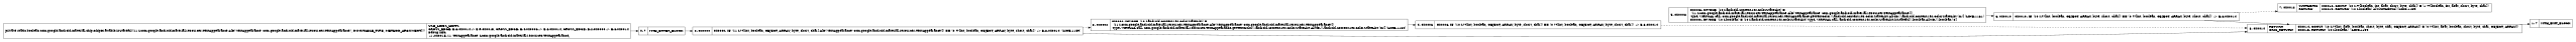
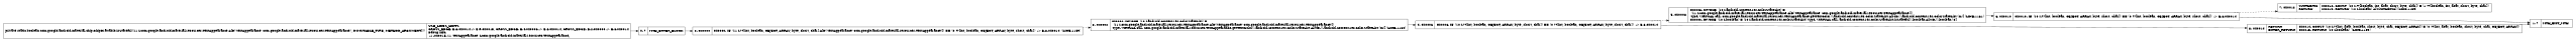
  digraph {
    rankdir=LR
    node [shape=record]
    n1 [label="{0\:\ ?|MTH_ENTER_BLOCK\l}"]
    n2 [label="{2\:\ 0x0000|0x0000: IF  (r1 I:??[int, boolean, OBJECT, ARRAY, byte, short, char] A[D('textAppearance' com.google.android.material.resources.TextAppearance)]) == (0 ??[int, boolean, OBJECT, ARRAY, byte, short, char])  \-\> B:8:0x0014  (LINE:1159)\l}"]
    n3 [label="{3\:\ 0x0002|0x0002: INVOKE  (r0 I:android.content.res.ColorStateList) = \l  (r1 I:com.google.android.material.resources.TextAppearance A[D('textAppearance' com.google.android.material.resources.TextAppearance)])\l type: VIRTUAL call: com.google.android.material.resources.TextAppearance.getTextColor():android.content.res.ColorStateList A[MD:():android.content.res.ColorStateList (m)] (LINE:1160)\l}"]
-   n4 [label="{8\:\ 0x0014|RETURN\lORIG_RETURN\l|0x0014: CONST  (r0 I:??[int, float, boolean, short, byte, char, OBJECT, ARRAY]) = (0 ??[int, float, boolean, short, byte, char, OBJECT, ARRAY]) \l0x0015: RETURN  (r0 I:boolean)  (LINE:1159)\l}"]
+   n4 [label="{8\:\ 0x0014|RETURN\lENTER_RETURN\l|0x0014: CONST  (r0 I:??[int, float, boolean, short, byte, char, OBJECT, ARRAY]) = (0 ??[int, float, boolean, short, byte, char, OBJECT, ARRAY]) \l0x0015: RETURN  (r0 I:boolean)  (LINE:1159)\l}"]
    n5 [label="{4\:\ 0x0006|0x0006: IF  (r0 I:??[int, boolean, OBJECT, ARRAY, byte, short, char]) == (0 ??[int, boolean, OBJECT, ARRAY, byte, short, char])  \-\> B:8:0x0014 \l}"]
-   n6 [label="{1\:\ ?|MTH_EXIT_BLOCK\l}"]
+   n6 [label="{1\:\ ?|MTH_EXIT_MTH\l}"]
    n7 [label="{5\:\ 0x0008|0x0008: INVOKE  (r0 I:android.content.res.ColorStateList) = \l  (r1 I:com.google.android.material.resources.TextAppearance A[D('textAppearance' com.google.android.material.resources.TextAppearance)])\l type: VIRTUAL call: com.google.android.material.resources.TextAppearance.getTextColor():android.content.res.ColorStateList A[MD:():android.content.res.ColorStateList (m)] (LINE:1161)\l0x000c: INVOKE  (r0 I:boolean) = (r0 I:android.content.res.ColorStateList) type: VIRTUAL call: android.content.res.ColorStateList.isStateful():boolean A[MD:():boolean (c)]\l}"]
    n8 [label="{6\:\ 0x0010|0x0010: IF  (r0 I:??[int, boolean, OBJECT, ARRAY, byte, short, char]) == (0 ??[int, boolean, OBJECT, ARRAY, byte, short, char])  \-\> B:8:0x0014 \l}"]
    n9 [label="{7\:\ 0x0012|SYNTHETIC\lRETURN\l|0x0012: CONST  (r0 I:??[boolean, int, float, short, byte, char]) = (1 ??[boolean, int, float, short, byte, char]) \l0x0015: RETURN  (r0 I:boolean) A[SYNTHETIC] (LINE:1159)\l}"]
    n10 [label="{private static boolean com.google.android.material.chip.ChipDrawable.isStateful((r1 I:com.google.android.material.resources.TextAppearance A[D('textAppearance' com.google.android.material.resources.TextAppearance), IMMUTABLE_TYPE, METHOD_ARGUMENT]))  | USE_LINES_HINTS\lCROSS_EDGE: B:8:0x0014 \-\> B:9:0x0015, CROSS_EDGE: B:4:0x0006 \-\> B:8:0x0014, CROSS_EDGE: B:2:0x0000 \-\> B:8:0x0014\lDebug Info:\l  \-1 \-0x0015: r1 'textAppearance' Lcom\/google\/android\/material\/resources\/TextAppearance;\l}"]
    n1 -> n2
    n2 -> n3 [style=dashed]
-   n2 -> n4
    n3 -> n5
    n4 -> n6
-   n5 -> n4 [style=dashed]
+   n5 -> n4
+   n5 -> n7 [style=dashed]
    n7 -> n8
-   n8 -> n4
+   n8 -> n6
    n8 -> n9 [style=dashed]
    n10 -> n1
  }
